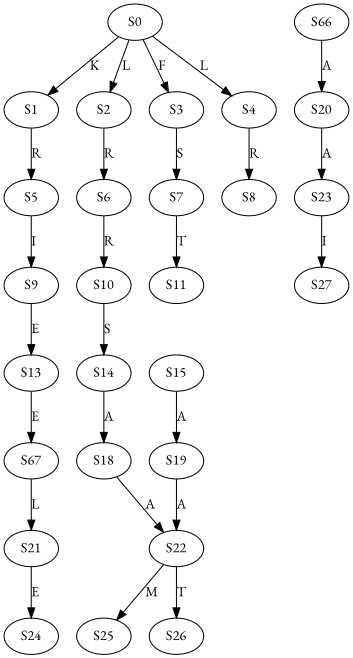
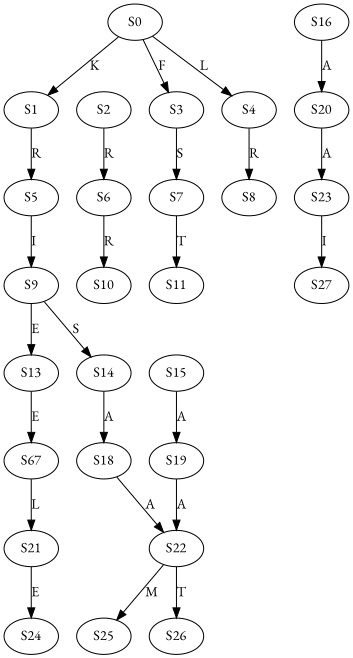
  strict digraph {
    fontname="EB Garamond"
    node [fontname="EB Garamond"]
    edge [fontname="EB Garamond"]
    S0
    S1
    S2
    S3
    S4
    S5
    S6
    S7
    S8
    S9
    S10
    S11
    S13
    S14
    n15 [label=S67]
    S18
    S15
    S19
-   S16 [label=S66]
+   S16
    S20
    S21
    S22
    S23
    S24
    S25
    S26
    S27
    S0 -> S1 [label=K]
-   S0 -> S2 [label=L]
    S0 -> S3 [label=F]
    S0 -> S4 [label=L]
    S1 -> S5 [label=R]
    S2 -> S6 [label=R]
    S3 -> S7 [label=S]
    S4 -> S8 [label=R]
    S5 -> S9 [label=I]
    S6 -> S10 [label=R]
    S7 -> S11 [label=T]
    S9 -> S13 [label=E]
-   S10 -> S14 [label=S]
+   S9 -> S14 [label=S]
    S13 -> n15 [label=E]
    S14 -> S18 [label=A]
    n15 -> S21 [label=L]
    S18 -> S22 [label=A]
    S15 -> S19 [label=A]
    S19 -> S22 [label=A]
    S16 -> S20 [label=A]
    S20 -> S23 [label=A]
    S21 -> S24 [label=E]
    S22 -> S25 [label=M]
    S22 -> S26 [label=T]
    S23 -> S27 [label=I]
  }
